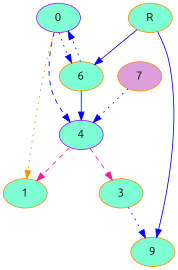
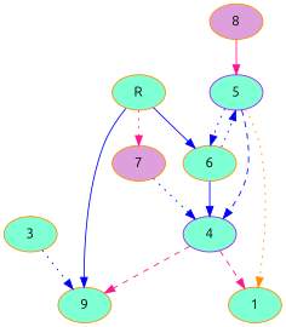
  digraph {
    fontname=Ubuntu
    node [color=darkorange fillcolor=aquamarine fontname=Ubuntu style=filled]
    edge [color=blue fontname=Ubuntu style=dotted]
    n1 [label=9]
    3
    4 [color=purple]
    1
-   5 [color=purple label=0]
+   5 [color=purple]
    6
    7 [fillcolor=plum]
+   8 [fillcolor=plum]
    R
    3 -> n1
-   4 -> 3 [color=deeppink style=dashed]
+   4 -> n1 [color=deeppink style=dashed]
    4 -> 1 [color=deeppink style=dashed]
    5 -> 4 [style=dashed]
    5 -> 1 [color=darkorange]
    5 -> 6
    6 -> 4 [style=solid]
    6 -> 5
    7 -> 4
+   8 -> 5 [color=deeppink style=solid]
    R -> n1 [style=solid]
    R -> 6 [style=solid]
+   R -> 7 [color=deeppink]
  }
